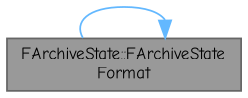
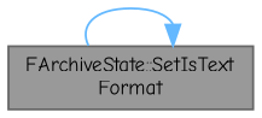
  digraph {
    rankdir=LR
    fontname="Comic Neue"
-   n1 [color=gray40 fillcolor=grey60 fontcolor=black fontname="Comic Neue" fontsize=10 height=0.2 label="FArchiveState::FArchiveState\lFormat" shape=box style=filled width=0.4]
+   n1 [color=gray40 fillcolor=grey60 fontcolor=black fontname="Comic Neue" fontsize=10 height=0.2 label="FArchiveState::SetIsText\lFormat" shape=box style=filled width=0.4]
    n1 -> n1 [color=steelblue1 fontname="Comic Neue" fontsize=10 labelfontname=Helvetica labelfontsize=10 style=solid]
  }
